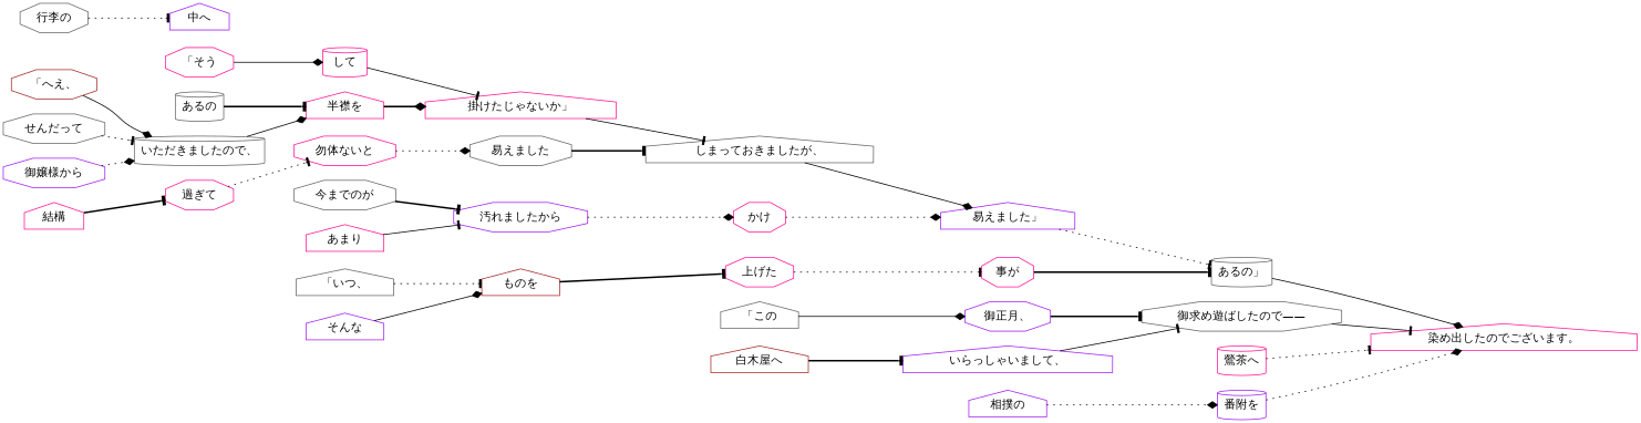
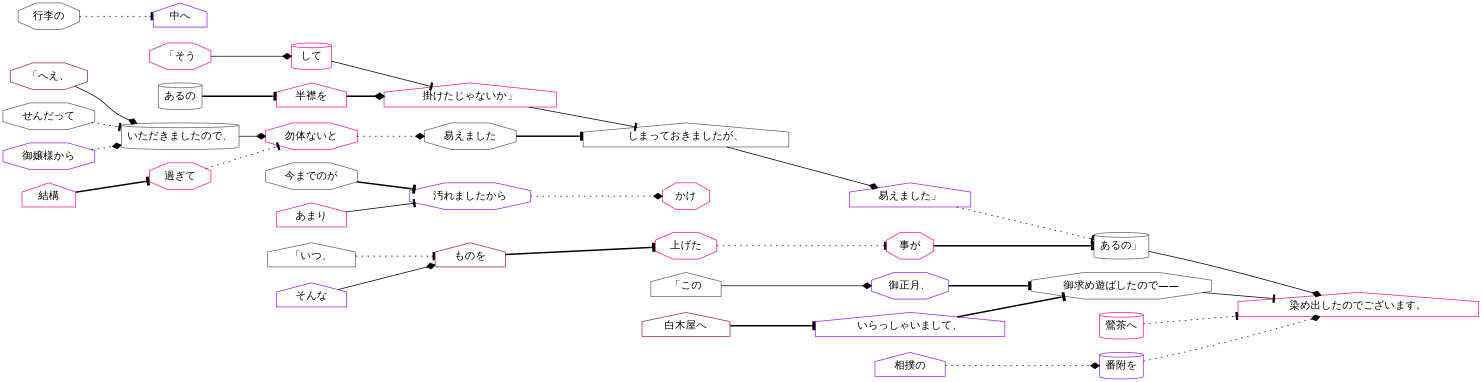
  digraph {
    rankdir=LR
    node [color=deeppink shape=octagon]
    edge [arrowhead=tee style=dotted]
    n1 [label="「そう"]
    n2 [label="して" shape=cylinder]
    n3 [label="掛けたじゃないか」" shape=house]
    n4 [color=gray40 label="しまっておきましたが、" shape=house]
    n5 [color=gray40 label="あるの" shape=cylinder]
    n6 [label="半襟を" shape=house]
    n7 [color=purple label="易えました」" shape=house]
    n8 [color=brown label="「へえ、"]
    n9 [color=gray40 label="いただきましたので、" shape=cylinder]
    n10 [label="勿体ないと"]
    n11 [color=gray40 label="せんだって"]
    n12 [color=purple label="御嬢様から"]
    n13 [color=gray40 label="易えました"]
    n14 [label="結構" shape=house]
    n15 [label="過ぎて"]
    n16 [color=gray40 label="行李の"]
    n17 [color=purple label="中へ" shape=house]
    n18 [color=gray40 label="あるの」" shape=cylinder]
    n19 [color=gray40 label="今までのが"]
    n20 [color=purple label="汚れましたから"]
    n21 [label="かけ"]
    n22 [label="あまり" shape=house]
    n23 [label="染め出したのでございます。" shape=house]
    n24 [color=gray40 label="「いつ、" shape=house]
    n25 [color=brown label="ものを" shape=house]
    n26 [label="上げた"]
    n27 [color=purple label="そんな" shape=house]
    n28 [label="事が"]
    n29 [color=gray40 label="「この" shape=house]
    n30 [color=purple label="御正月、"]
    n31 [color=gray40 label="御求め遊ばしたので——"]
    n32 [color=brown label="白木屋へ" shape=house]
    n33 [color=purple label="いらっしゃいまして、" shape=house]
    n34 [label="鶯茶へ" shape=cylinder]
    n35 [color=purple label="相撲の" shape=house]
    n36 [color=purple label="番附を" shape=cylinder]
    n1 -> n2 [arrowhead=diamond style=solid]
    n2 -> n3 [style=solid]
    n3 -> n4 [style=solid]
    n4 -> n7 [arrowhead=diamond style=solid]
    n5 -> n6 [style=bold]
    n6 -> n3 [arrowhead=diamond style=bold]
    n7 -> n18
    n8 -> n9 [arrowhead=diamond style=solid]
-   n9 -> n6 [arrowhead=diamond style=solid]
+   n9 -> n10 [arrowhead=diamond style=solid]
    n10 -> n13 [arrowhead=diamond]
    n11 -> n9
    n12 -> n9 [arrowhead=diamond]
    n13 -> n4 [style=bold]
    n14 -> n15 [style=bold]
    n15 -> n10
    n16 -> n17
    n18 -> n23 [arrowhead=diamond style=solid]
    n19 -> n20 [style=bold]
    n20 -> n21 [arrowhead=diamond]
-   n21 -> n7 [arrowhead=diamond]
    n22 -> n20 [style=solid]
    n24 -> n25
    n25 -> n26 [style=bold]
    n26 -> n28
    n27 -> n25 [arrowhead=diamond style=solid]
    n28 -> n18 [style=bold]
    n29 -> n30 [arrowhead=diamond style=solid]
    n30 -> n31 [style=bold]
    n31 -> n23 [style=solid]
    n32 -> n33 [style=bold]
-   n33 -> n31 [style=solid]
+   n33 -> n31 [style=bold]
    n34 -> n23
    n35 -> n36 [arrowhead=diamond]
    n36 -> n23 [arrowhead=diamond]
  }
